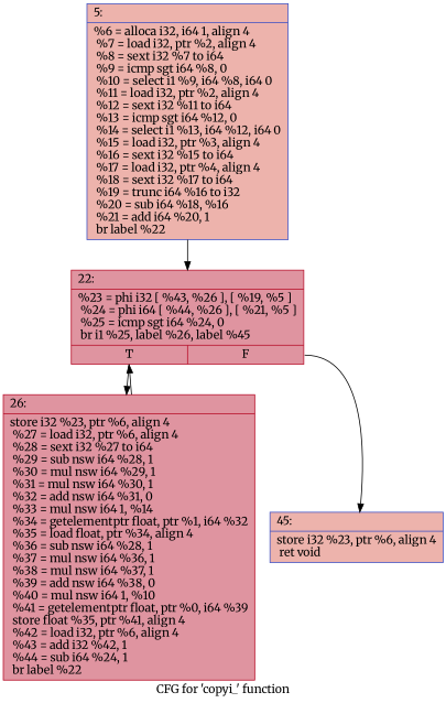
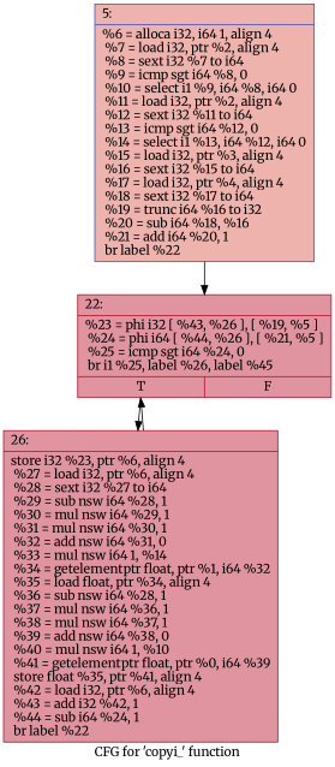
  digraph {
    label="CFG for 'copyi_' function"
    fontname=Merriweather
    node [color="#3d50c3ff" fillcolor="#d6524470" fontname=Merriweather shape=record style=filled]
    edge [fontname=Merriweather]
    n1 [label="{5:\l|  %6 = alloca i32, i64 1, align 4\l  %7 = load i32, ptr %2, align 4\l  %8 = sext i32 %7 to i64\l  %9 = icmp sgt i64 %8, 0\l  %10 = select i1 %9, i64 %8, i64 0\l  %11 = load i32, ptr %2, align 4\l  %12 = sext i32 %11 to i64\l  %13 = icmp sgt i64 %12, 0\l  %14 = select i1 %13, i64 %12, i64 0\l  %15 = load i32, ptr %3, align 4\l  %16 = sext i32 %15 to i64\l  %17 = load i32, ptr %4, align 4\l  %18 = sext i32 %17 to i64\l  %19 = trunc i64 %16 to i32\l  %20 = sub i64 %18, %16\l  %21 = add i64 %20, 1\l  br label %22\l}"]
    n2 [color="#b70d28ff" fillcolor="#b70d2870" label="{22:\l|  %23 = phi i32 [ %43, %26 ], [ %19, %5 ]\l  %24 = phi i64 [ %44, %26 ], [ %21, %5 ]\l  %25 = icmp sgt i64 %24, 0\l  br i1 %25, label %26, label %45\l|{<s0>T|<s1>F}}"]
    n3 [color="#b70d28ff" fillcolor="#b70d2870" label="{26:\l|  store i32 %23, ptr %6, align 4\l  %27 = load i32, ptr %6, align 4\l  %28 = sext i32 %27 to i64\l  %29 = sub nsw i64 %28, 1\l  %30 = mul nsw i64 %29, 1\l  %31 = mul nsw i64 %30, 1\l  %32 = add nsw i64 %31, 0\l  %33 = mul nsw i64 1, %14\l  %34 = getelementptr float, ptr %1, i64 %32\l  %35 = load float, ptr %34, align 4\l  %36 = sub nsw i64 %28, 1\l  %37 = mul nsw i64 %36, 1\l  %38 = mul nsw i64 %37, 1\l  %39 = add nsw i64 %38, 0\l  %40 = mul nsw i64 1, %10\l  %41 = getelementptr float, ptr %0, i64 %39\l  store float %35, ptr %41, align 4\l  %42 = load i32, ptr %6, align 4\l  %43 = add i32 %42, 1\l  %44 = sub i64 %24, 1\l  br label %22\l}"]
-   n4 [label="{45:\l|  store i32 %23, ptr %6, align 4\l  ret void\l}"]
    n1 -> n2
    n2 -> n3 [tailport=s0]
-   n2 -> n4 [tailport=s1]
    n3 -> n2
  }
